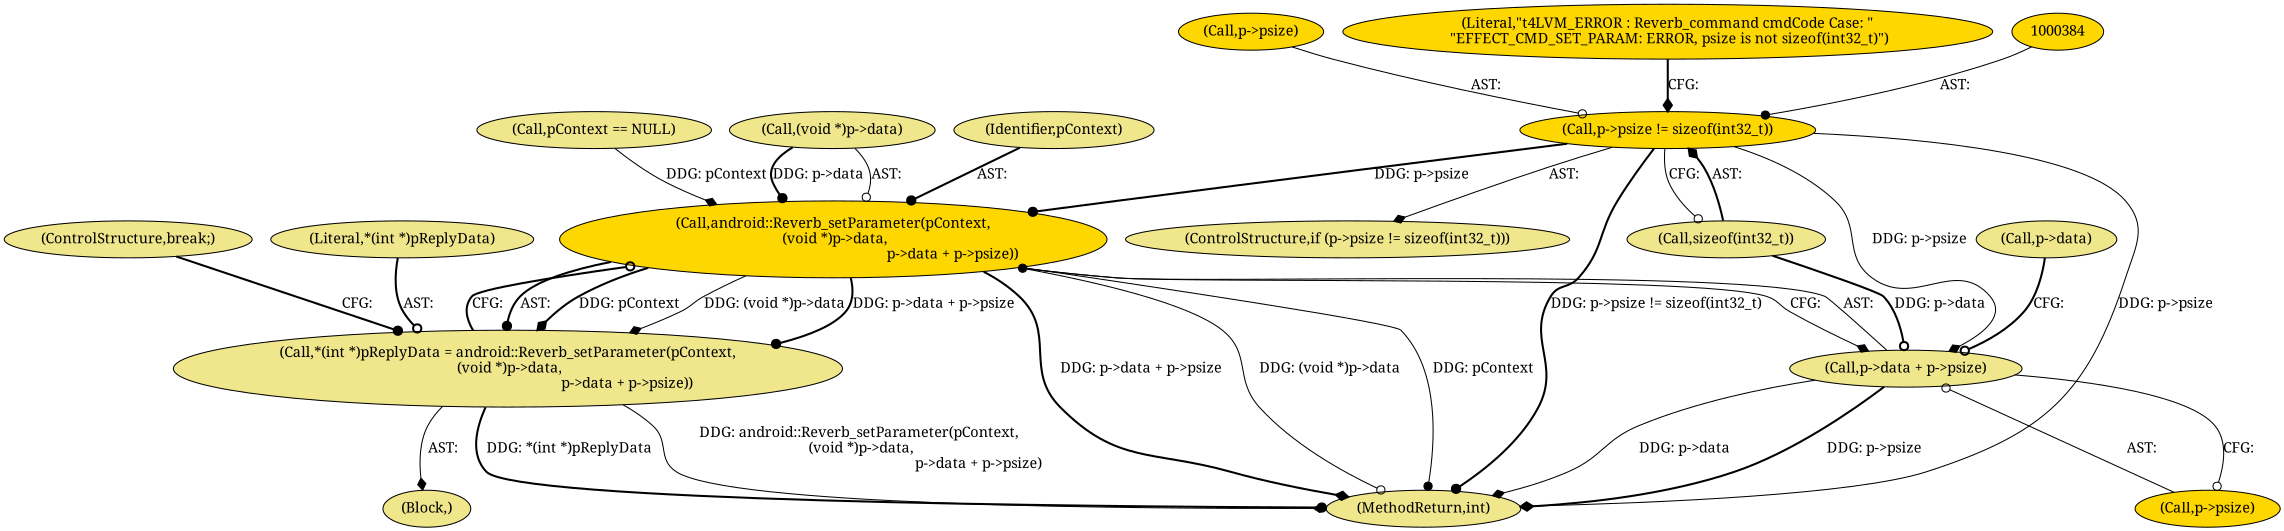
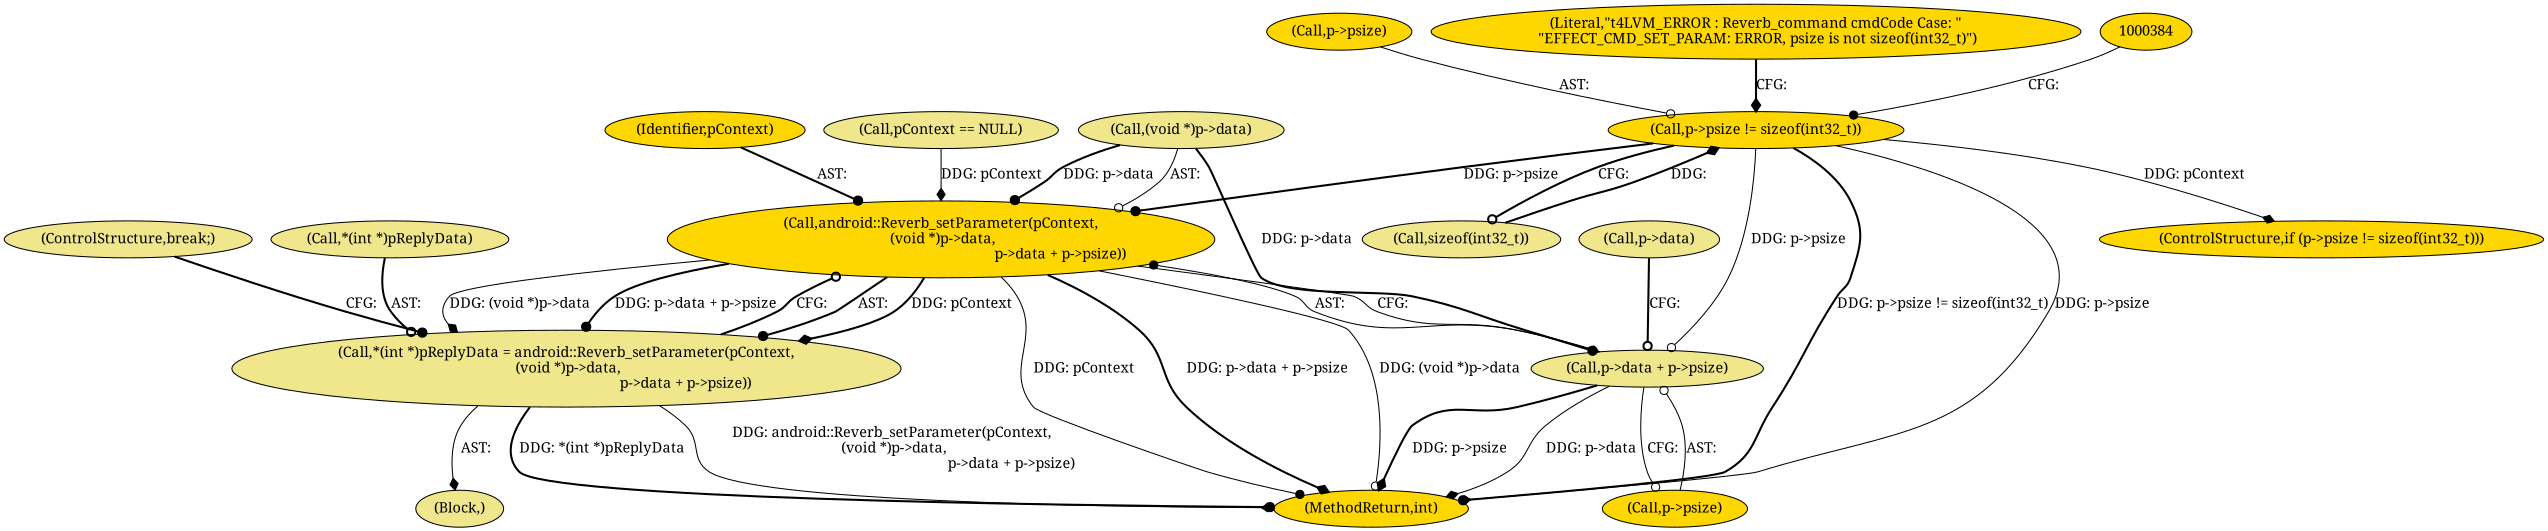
  digraph {
    fontname="Noto Serif"
    node [fillcolor=gold fontname="Noto Serif" style=filled]
    edge [arrowhead=diamond fontname="Noto Serif" style=solid]
    n1 [label="(Call,p->psize != sizeof(int32_t))"]
    n2 [label="(Call,android::Reverb_setParameter(pContext,\n (void *)p->data,\n                                                              p->data + p->psize))"]
    n3 [fillcolor=khaki label="(Call,p->data + p->psize)"]
-   n4 [fillcolor=khaki label="(ControlStructure,if (p->psize != sizeof(int32_t)))"]
+   n4 [label="(ControlStructure,if (p->psize != sizeof(int32_t)))"]
    n5 [fillcolor=khaki label="(Call,sizeof(int32_t))"]
-   n6 [fillcolor=khaki label="(MethodReturn,int)"]
+   n6 [label="(MethodReturn,int)"]
    n7 [fillcolor=khaki label="(Call,*(int *)pReplyData = android::Reverb_setParameter(pContext,\n (void *)p->data,\n                                                              p->data + p->psize))"]
    n8 [label="(Call,p->psize)"]
    n9 [fillcolor=khaki label="(Block,)"]
    n10 [fillcolor=khaki label="(ControlStructure,break;)"]
    n11 [fillcolor=khaki label="(Call,(void *)p->data)"]
    n12 [label="(Call,p->psize)"]
-   n13 [fillcolor=khaki label="(Literal,*(int *)pReplyData)"]
+   n13 [fillcolor=khaki label="(Call,*(int *)pReplyData)"]
    n14 [fillcolor=khaki label="(Call,p->data)"]
    n15 [label="(Literal,\"\t4LVM_ERROR : Reverb_command cmdCode Case: \"\n \"EFFECT_CMD_SET_PARAM: ERROR, psize is not sizeof(int32_t)\")"]
-   n16 [fillcolor=khaki label="(Identifier,pContext)"]
+   n16 [label="(Identifier,pContext)"]
    n17 [fillcolor=khaki label="(Call,pContext == NULL)"]
    1000384
    n1 -> n2 [arrowhead=dot label="DDG: p->psize" style=bold]
-   n1 -> n3 [label="DDG: p->psize"]
-   n1 -> n4 [label="AST: "]
-   n1 -> n5 [arrowhead=odot label="CFG: "]
+   n1 -> n3 [arrowhead=odot label="DDG: p->psize"]
+   n1 -> n4 [label="DDG: pContext"]
+   n1 -> n5 [arrowhead=odot label="CFG: " style=bold]
    n1 -> n6 [arrowhead=dot label="DDG: p->psize != sizeof(int32_t)" style=bold]
    n1 -> n6 [label="DDG: p->psize"]
    n2 -> n3 [label="CFG: "]
    n2 -> n6 [label="DDG: p->data + p->psize" style=bold]
    n2 -> n6 [arrowhead=odot label="DDG: (void *)p->data"]
    n2 -> n6 [arrowhead=dot label="DDG: pContext"]
    n2 -> n7 [arrowhead=dot label="AST: " style=bold]
    n2 -> n7 [label="DDG: pContext" style=bold]
    n2 -> n7 [label="DDG: (void *)p->data"]
    n2 -> n7 [arrowhead=dot label="DDG: p->data + p->psize" style=bold]
    n3 -> n2 [arrowhead=dot label="AST: "]
    n3 -> n6 [label="DDG: p->psize" style=bold]
    n3 -> n6 [label="DDG: p->data"]
    n3 -> n8 [arrowhead=odot label="CFG: "]
-   n5 -> n1 [label="AST: " style=bold]
+   n5 -> n1 [label="DDG: " style=bold]
    n7 -> n2 [arrowhead=odot label="CFG: " style=bold]
    n7 -> n6 [arrowhead=dot label="DDG: *(int *)pReplyData" style=bold]
    n7 -> n6 [label="DDG: android::Reverb_setParameter(pContext,\n (void *)p->data,\n                                                              p->data + p->psize)"]
    n7 -> n9 [label="AST: "]
    n8 -> n3 [arrowhead=odot label="AST: "]
    n10 -> n7 [arrowhead=dot label="CFG: " style=bold]
    n11 -> n2 [arrowhead=odot label="AST: "]
    n11 -> n2 [arrowhead=dot label="DDG: p->data" style=bold]
-   n5 -> n3 [arrowhead=odot label="DDG: p->data" style=bold]
+   n11 -> n3 [arrowhead=odot label="DDG: p->data" style=bold]
    n12 -> n1 [arrowhead=odot label="AST: "]
    n13 -> n7 [arrowhead=odot label="AST: " style=bold]
    n14 -> n3 [arrowhead=odot label="CFG: " style=bold]
    n15 -> n1 [label="CFG: " style=bold]
    n16 -> n2 [arrowhead=dot label="AST: " style=bold]
    n17 -> n2 [label="DDG: pContext"]
-   1000384 -> n1 [arrowhead=dot label="AST: "]
+   1000384 -> n1 [arrowhead=dot label="CFG: "]
  }
